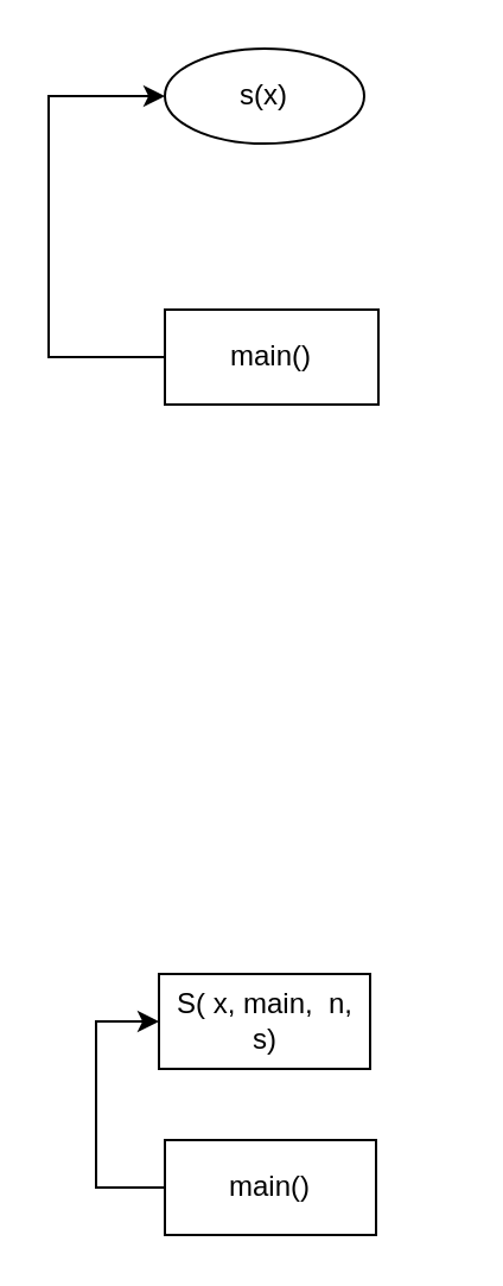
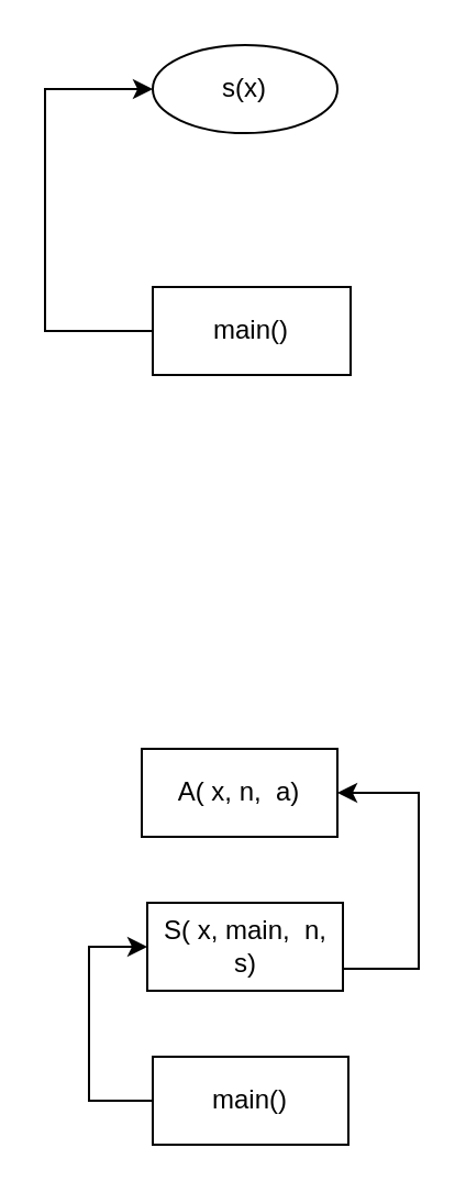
  <mxCell id="0" />
  <mxCell id="1" parent="0" />
  <mxCell id="2" style="edgeStyle=orthogonalEdgeStyle;rounded=0;orthogonalLoop=1;jettySize=auto;html=1;" parent="1" source="3" target="4" edge="1"><mxGeometry relative="1" as="geometry"><mxPoint x="60" y="40" as="targetPoint" /><Array as="points"><mxPoint x="20" y="150" /><mxPoint x="20" y="40" /></Array></mxGeometry></mxCell>
  <mxCell id="3" value="main()" style="rounded=0;whiteSpace=wrap;html=1;labelBackgroundColor=#FFFFFF;fillColor=#FFFFFF;" parent="1" vertex="1"><mxGeometry x="69" y="130" width="90" height="40" as="geometry" /></mxCell>
  <mxCell id="4" value="s(x)" style="ellipse;whiteSpace=wrap;html=1;labelBackgroundColor=#FFFFFF;fillColor=#FFFFFF;" parent="1" vertex="1"><mxGeometry x="69" y="20" width="84" height="40" as="geometry" /></mxCell>
  <mxCell id="5" style="edgeStyle=orthogonalEdgeStyle;rounded=0;orthogonalLoop=1;jettySize=auto;html=1;" parent="1" source="6" target="8" edge="1"><mxGeometry relative="1" as="geometry"><Array as="points"><mxPoint x="40" y="500" /><mxPoint x="40" y="430" /></Array></mxGeometry></mxCell>
  <mxCell id="6" value="main()" style="rounded=0;whiteSpace=wrap;html=1;" parent="1" vertex="1"><mxGeometry x="69" y="480" width="89" height="40" as="geometry" /></mxCell>
+ <mxCell id="7" style="edgeStyle=orthogonalEdgeStyle;rounded=0;orthogonalLoop=1;jettySize=auto;html=1;" parent="1" source="8" target="9" edge="1"><mxGeometry relative="1" as="geometry"><Array as="points"><mxPoint x="190" y="440" /><mxPoint x="190" y="360" /></Array></mxGeometry></mxCell>
  <mxCell id="8" value="S( x, main,&amp;nbsp; n, s)" style="rounded=0;whiteSpace=wrap;html=1;" parent="1" vertex="1"><mxGeometry x="66.5" y="410" width="89" height="40" as="geometry" /></mxCell>
+ <mxCell id="9" value="A( x, n,&amp;nbsp; a)" style="rounded=0;whiteSpace=wrap;html=1;" parent="1" vertex="1"><mxGeometry x="64" y="340" width="89" height="40" as="geometry" /></mxCell>
